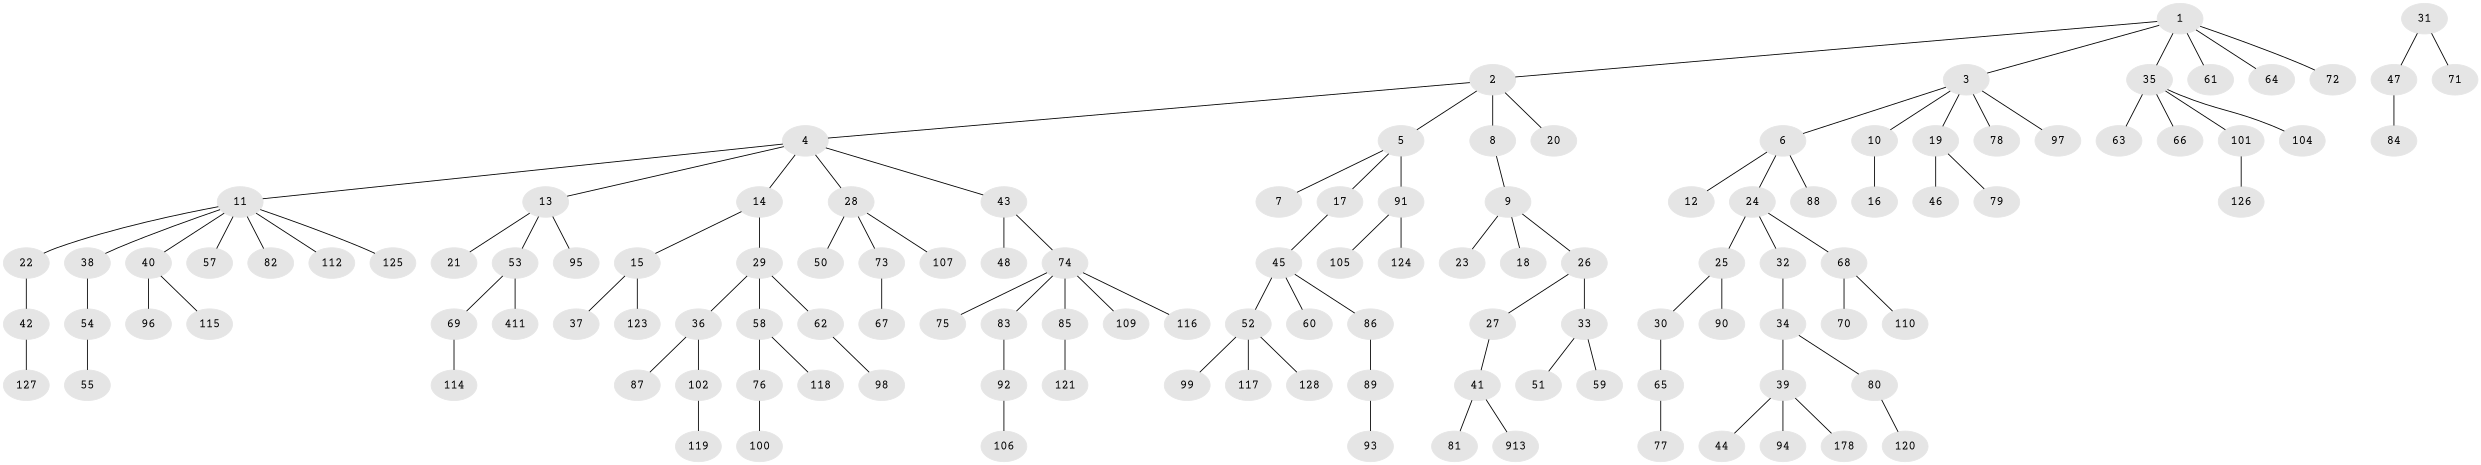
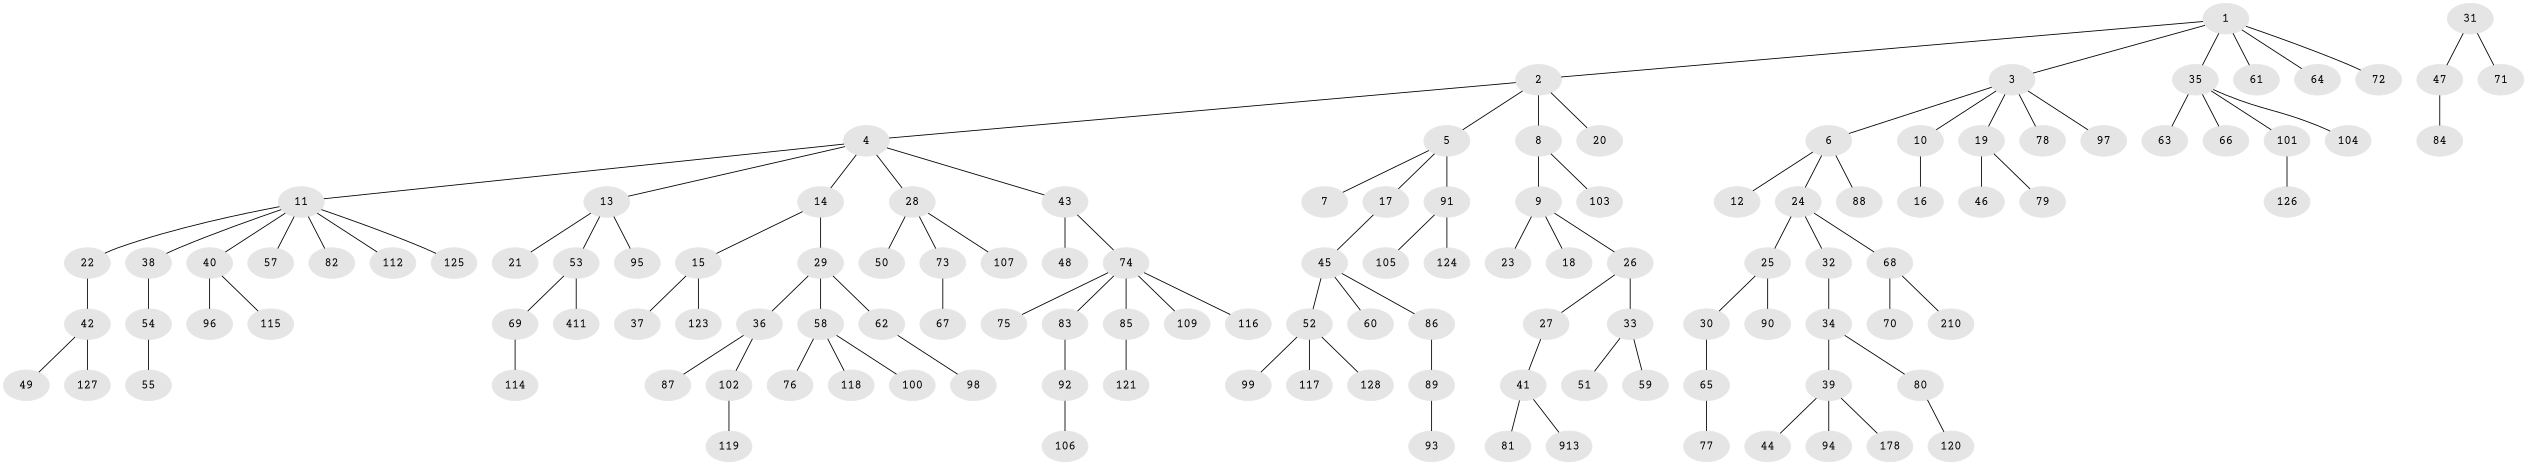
  graph {
    fontname="Courier Prime"
    node [color=gray90 fontname="Courier Prime" style=filled]
    edge [fontname="Courier Prime"]
    1
    2
    3
    35
    61
    64
    72
    4
    5
    8
    20
    6
    10
    19
    78
    97
    63
    66
    101
    104
    11
    13
    14
    28
    43
    7
    17
    91
    9
+   103
    12
    24
    88
    16
    46
    79
    22
    38
    40
    57
    82
    112
    125
    21
    53
    95
    15
    29
    50
    73
    107
    48
    74
    45
    105
    124
    25
    32
    68
    23
    18
    26
    27
    33
    42
    31
    47
    71
    54
    96
    115
    69
    n73 [label=411]
    37
    123
    36
    58
    62
    52
    60
    86
+   49
    127
    30
    90
    34
    70
-   110
+   110 [label=210]
    65
    41
    51
    59
    81
    n94 [label=913]
    67
    87
    102
    76
    118
    98
    77
    84
    39
    80
    44
    94
    n107 [label=178]
    120
    126
    119
    55
    75
    83
    85
    109
    116
    99
    117
    128
    89
    114
    100
    92
    121
    106
    93
    1 -- 2
    1 -- 3
    1 -- 35
    1 -- 61
    1 -- 64
    1 -- 72
    2 -- 4
    2 -- 5
    2 -- 8
    2 -- 20
    3 -- 6
    3 -- 10
    3 -- 19
    3 -- 78
    3 -- 97
    35 -- 63
    35 -- 66
    35 -- 101
    35 -- 104
    4 -- 11
    4 -- 13
    4 -- 14
    4 -- 28
    4 -- 43
    5 -- 7
    5 -- 17
    5 -- 91
    8 -- 9
+   8 -- 103
    6 -- 12
    6 -- 24
    6 -- 88
    10 -- 16
    19 -- 46
    19 -- 79
    101 -- 126
    11 -- 22
    11 -- 38
    11 -- 40
    11 -- 57
    11 -- 82
    11 -- 112
    11 -- 125
    13 -- 21
    13 -- 53
    13 -- 95
    14 -- 15
    14 -- 29
    28 -- 50
    28 -- 73
    28 -- 107
    43 -- 48
    43 -- 74
    17 -- 45
    91 -- 105
    91 -- 124
    9 -- 23
    9 -- 18
    9 -- 26
    24 -- 25
    24 -- 32
    24 -- 68
    22 -- 42
    38 -- 54
    40 -- 96
    40 -- 115
    53 -- 69
    53 -- n73
    15 -- 37
    15 -- 123
    29 -- 36
    29 -- 58
    29 -- 62
    73 -- 67
    74 -- 75
    74 -- 83
    74 -- 85
    74 -- 109
    74 -- 116
    45 -- 52
    45 -- 60
    45 -- 86
    25 -- 30
    25 -- 90
    32 -- 34
    68 -- 70
    68 -- 110
    26 -- 27
    26 -- 33
    27 -- 41
    33 -- 51
    33 -- 59
+   42 -- 49
    42 -- 127
    31 -- 47
    31 -- 71
    47 -- 84
    54 -- 55
    69 -- 114
    36 -- 87
    36 -- 102
    58 -- 76
    58 -- 118
    62 -- 98
    52 -- 99
    52 -- 117
    52 -- 128
    86 -- 89
    30 -- 65
    34 -- 39
    34 -- 80
    65 -- 77
    41 -- 81
    41 -- n94
    102 -- 119
-   76 -- 100
+   58 -- 100
    39 -- 44
    39 -- 94
    39 -- n107
    80 -- 120
    83 -- 92
    85 -- 121
    89 -- 93
    92 -- 106
  }
